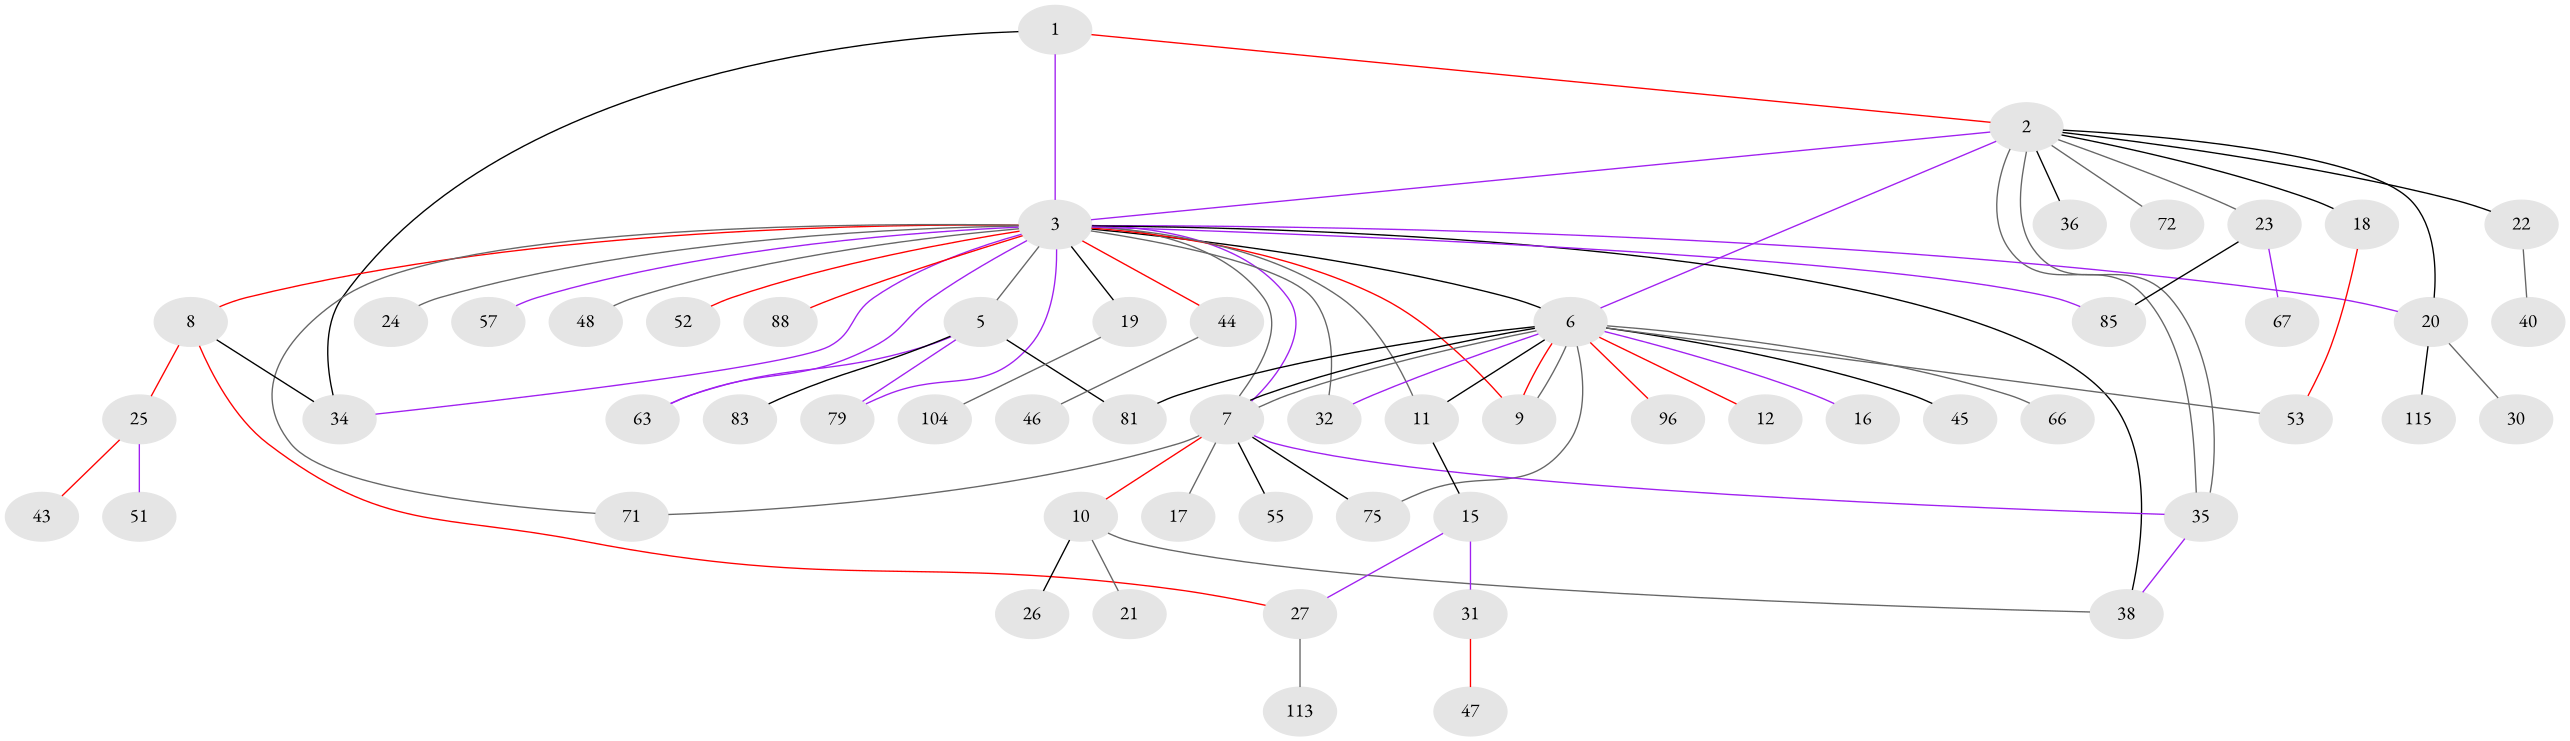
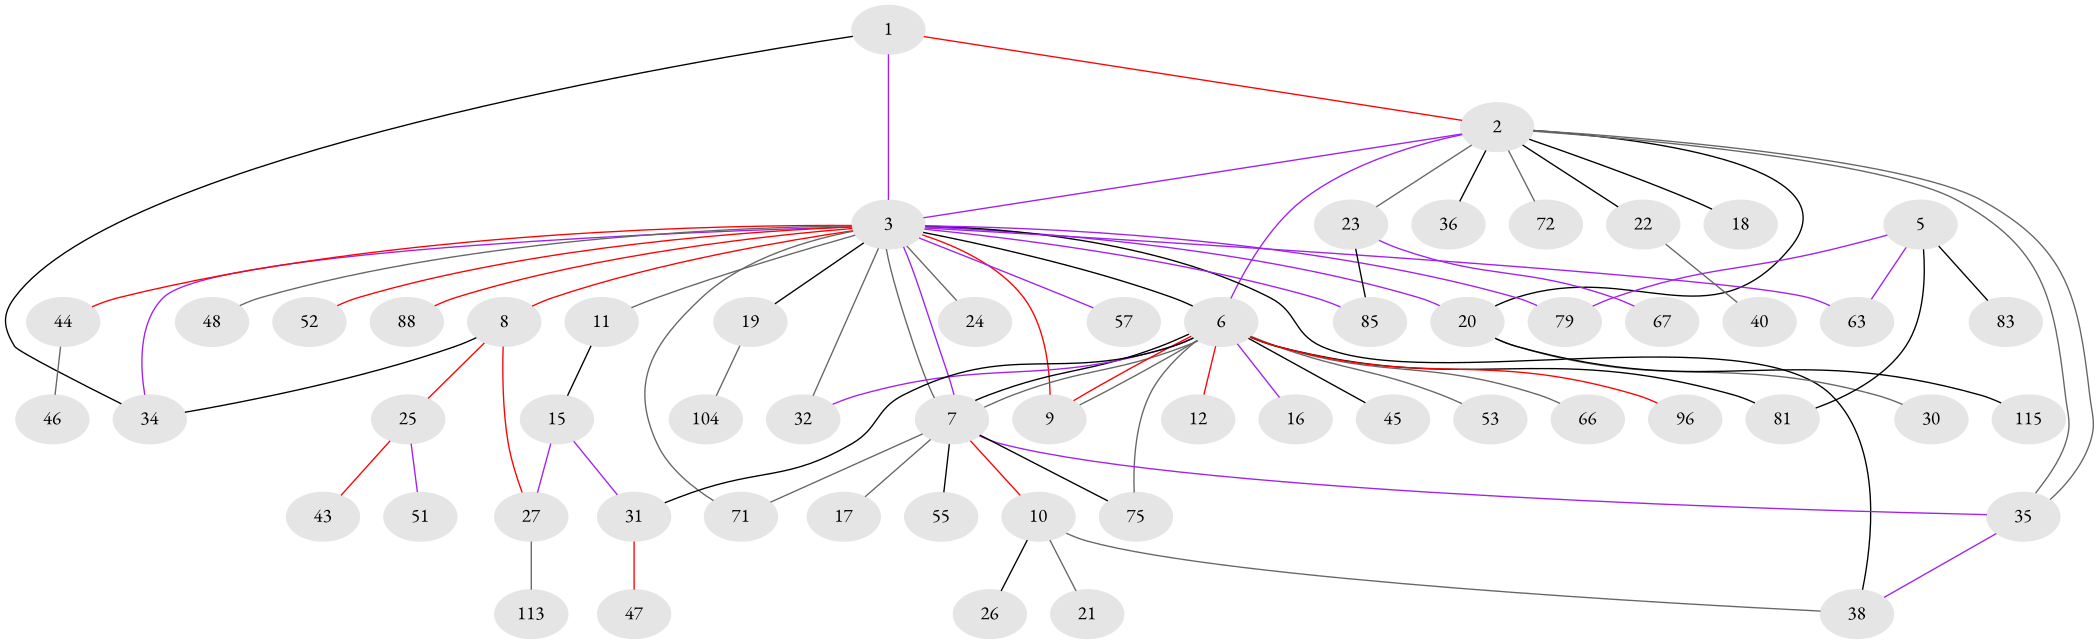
  graph {
    fontname="EB Garamond"
    node [color=gray90 fontname="EB Garamond" style=filled]
    edge [color=gray40 fontname="EB Garamond"]
    1 [super="+56+33+99+76"]
    2 [super="+94+95+57"]
    3 [super="+14+70+61+39+4+77+111+91"]
    34 [super="+114"]
    6 [super="+65"]
    18
    20
    22
    23 [super="+28+68"]
    35 [super="+116"]
    36
    72
    5 [super="+54"]
    7 [super="+59+49"]
    8
    9 [super="+13+64"]
    11
    19
    24
    32 [super="+73"]
    n21 [label=57 super="+82"]
    38
    44 [super="+69"]
    48
    52
    63
    71
    79 [super="+93"]
    85
    88
    12
    16
    45
    53
    66
    75
    81
    96
    30
    115
    40
    67
    83
    10
    17
    55
    25 [super="+42+86"]
    27
    15
    104
    46
    21
    26
    43
    51
    113
    31
    47
    1 -- 2 [color=red]
    1 -- 3 [color=purple]
    1 -- 34 [color=black]
    2 -- 3 [color=purple]
    2 -- 6 [color=purple weight=2]
    2 -- 18 [color=black]
    2 -- 20 [color=black]
    2 -- 22 [color=black]
    2 -- 23
    2 -- 35
    2 -- 35
    2 -- 36 [color=black]
    2 -- 72
    3 -- 34 [color=purple]
    3 -- 6 [color=black weight=2]
    3 -- 20 [color=purple]
-   3 -- 5 [weight=5]
    3 -- 7 [weight=2]
    3 -- 7 [color=purple]
    3 -- 8 [color=red weight=3]
    3 -- 9 [color=red weight=2]
    3 -- 11
    3 -- 19 [color=black]
    3 -- 24
    3 -- 32
    3 -- n21 [color=purple]
    3 -- 38 [color=black]
    3 -- 44 [color=red weight=2]
    3 -- 48
    3 -- 52 [color=red]
    3 -- 63 [color=purple]
    3 -- 71
    3 -- 79 [color=purple]
    3 -- 85 [color=purple]
    3 -- 88 [color=red]
    6 -- 7 [color=black]
    6 -- 7
    6 -- 9 [color=red]
    6 -- 9
-   6 -- 11 [color=black]
+   6 -- 31 [color=black]
    6 -- 32 [color=purple]
    6 -- 12 [color=red]
    6 -- 16 [color=purple]
    6 -- 45 [color=black]
    6 -- 53
    6 -- 66
    6 -- 75
    6 -- 81 [color=black]
    6 -- 96 [color=red]
-   18 -- 53 [color=red]
    20 -- 30
    20 -- 115 [color=black]
    22 -- 40
    23 -- 85 [color=black]
    23 -- 67 [color=purple]
    35 -- 38 [color=purple]
    5 -- 63 [color=purple]
    5 -- 79 [color=purple]
    5 -- 81 [color=black]
    5 -- 83 [color=black]
    7 -- 35 [color=purple]
    7 -- 71
    7 -- 75 [color=black]
    7 -- 10 [color=red]
    7 -- 17
    7 -- 55 [color=black]
    8 -- 34 [color=black]
    8 -- 25 [color=red]
    8 -- 27 [color=red]
    11 -- 15 [color=black]
    19 -- 104
    44 -- 46
    10 -- 38
    10 -- 21
    10 -- 26 [color=black]
    25 -- 43 [color=red]
    25 -- 51 [color=purple]
    27 -- 113
    15 -- 27 [color=purple]
    15 -- 31 [color=purple]
    31 -- 47 [color=red]
  }
